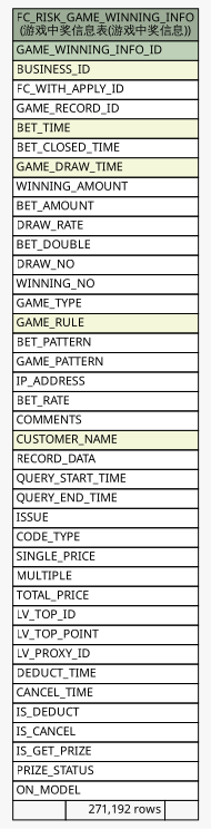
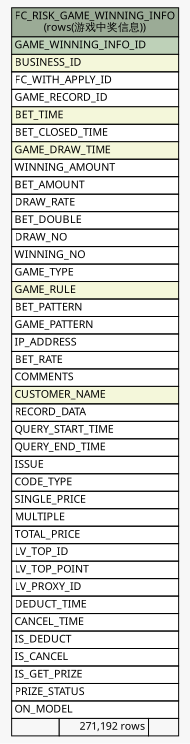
  digraph {
    bgcolor="#f7f7f7"
    fontname="Microsoft YaHei"
    fontsize=11
    nodesep=0.18
    rankdir=RL
    ranksep=0.46
-   n1 [fontname="Microsoft YaHei" fontsize=11 label=<     <TABLE BORDER="0" CELLBORDER="1" CELLSPACING="0" BGCOLOR="#ffffff">       <TR><TD COLSPAN="3" BGCOLOR="#9bab96" ALIGN="CENTER">FC_RISK_GAME_WINNING_INFO<br/>(游戏中奖信息表(游戏中奖信息))</TD></TR>       <TR><TD PORT="GAME_WINNING_INFO_ID" COLSPAN="3" BGCOLOR="#bed1b8" ALIGN="LEFT">GAME_WINNING_INFO_ID</TD></TR>       <TR><TD PORT="BUSINESS_ID" COLSPAN="3" BGCOLOR="#f4f7da" ALIGN="LEFT">BUSINESS_ID</TD></TR>       <TR><TD PORT="FC_WITH_APPLY_ID" COLSPAN="3" ALIGN="LEFT">FC_WITH_APPLY_ID</TD></TR>       <TR><TD PORT="GAME_RECORD_ID" COLSPAN="3" ALIGN="LEFT">GAME_RECORD_ID</TD></TR>       <TR><TD PORT="BET_TIME" COLSPAN="3" BGCOLOR="#f4f7da" ALIGN="LEFT">BET_TIME</TD></TR>       <TR><TD PORT="BET_CLOSED_TIME" COLSPAN="3" ALIGN="LEFT">BET_CLOSED_TIME</TD></TR>       <TR><TD PORT="GAME_DRAW_TIME" COLSPAN="3" BGCOLOR="#f4f7da" ALIGN="LEFT">GAME_DRAW_TIME</TD></TR>       <TR><TD PORT="WINNING_AMOUNT" COLSPAN="3" ALIGN="LEFT">WINNING_AMOUNT</TD></TR>       <TR><TD PORT="BET_AMOUNT" COLSPAN="3" ALIGN="LEFT">BET_AMOUNT</TD></TR>       <TR><TD PORT="DRAW_RATE" COLSPAN="3" ALIGN="LEFT">DRAW_RATE</TD></TR>       <TR><TD PORT="BET_DOUBLE" COLSPAN="3" ALIGN="LEFT">BET_DOUBLE</TD></TR>       <TR><TD PORT="DRAW_NO" COLSPAN="3" ALIGN="LEFT">DRAW_NO</TD></TR>       <TR><TD PORT="WINNING_NO" COLSPAN="3" ALIGN="LEFT">WINNING_NO</TD></TR>       <TR><TD PORT="GAME_TYPE" COLSPAN="3" ALIGN="LEFT">GAME_TYPE</TD></TR>       <TR><TD PORT="GAME_RULE" COLSPAN="3" BGCOLOR="#f4f7da" ALIGN="LEFT">GAME_RULE</TD></TR>       <TR><TD PORT="BET_PATTERN" COLSPAN="3" ALIGN="LEFT">BET_PATTERN</TD></TR>       <TR><TD PORT="GAME_PATTERN" COLSPAN="3" ALIGN="LEFT">GAME_PATTERN</TD></TR>       <TR><TD PORT="IP_ADDRESS" COLSPAN="3" ALIGN="LEFT">IP_ADDRESS</TD></TR>       <TR><TD PORT="BET_RATE" COLSPAN="3" ALIGN="LEFT">BET_RATE</TD></TR>       <TR><TD PORT="COMMENTS" COLSPAN="3" ALIGN="LEFT">COMMENTS</TD></TR>       <TR><TD PORT="CUSTOMER_NAME" COLSPAN="3" BGCOLOR="#f4f7da" ALIGN="LEFT">CUSTOMER_NAME</TD></TR>       <TR><TD PORT="RECORD_DATA" COLSPAN="3" ALIGN="LEFT">RECORD_DATA</TD></TR>       <TR><TD PORT="QUERY_START_TIME" COLSPAN="3" ALIGN="LEFT">QUERY_START_TIME</TD></TR>       <TR><TD PORT="QUERY_END_TIME" COLSPAN="3" ALIGN="LEFT">QUERY_END_TIME</TD></TR>       <TR><TD PORT="ISSUE" COLSPAN="3" ALIGN="LEFT">ISSUE</TD></TR>       <TR><TD PORT="CODE_TYPE" COLSPAN="3" ALIGN="LEFT">CODE_TYPE</TD></TR>       <TR><TD PORT="SINGLE_PRICE" COLSPAN="3" ALIGN="LEFT">SINGLE_PRICE</TD></TR>       <TR><TD PORT="MULTIPLE" COLSPAN="3" ALIGN="LEFT">MULTIPLE</TD></TR>       <TR><TD PORT="TOTAL_PRICE" COLSPAN="3" ALIGN="LEFT">TOTAL_PRICE</TD></TR>       <TR><TD PORT="LV_TOP_ID" COLSPAN="3" ALIGN="LEFT">LV_TOP_ID</TD></TR>       <TR><TD PORT="LV_TOP_POINT" COLSPAN="3" ALIGN="LEFT">LV_TOP_POINT</TD></TR>       <TR><TD PORT="LV_PROXY_ID" COLSPAN="3" ALIGN="LEFT">LV_PROXY_ID</TD></TR>       <TR><TD PORT="DEDUCT_TIME" COLSPAN="3" ALIGN="LEFT">DEDUCT_TIME</TD></TR>       <TR><TD PORT="CANCEL_TIME" COLSPAN="3" ALIGN="LEFT">CANCEL_TIME</TD></TR>       <TR><TD PORT="IS_DEDUCT" COLSPAN="3" ALIGN="LEFT">IS_DEDUCT</TD></TR>       <TR><TD PORT="IS_CANCEL" COLSPAN="3" ALIGN="LEFT">IS_CANCEL</TD></TR>       <TR><TD PORT="IS_GET_PRIZE" COLSPAN="3" ALIGN="LEFT">IS_GET_PRIZE</TD></TR>       <TR><TD PORT="PRIZE_STATUS" COLSPAN="3" ALIGN="LEFT">PRIZE_STATUS</TD></TR>       <TR><TD PORT="ON_MODEL" COLSPAN="3" ALIGN="LEFT">ON_MODEL</TD></TR>       <TR><TD ALIGN="LEFT" BGCOLOR="#f7f7f7">  </TD><TD ALIGN="RIGHT" BGCOLOR="#f7f7f7">271,192 rows</TD><TD ALIGN="RIGHT" BGCOLOR="#f7f7f7">  </TD></TR>     </TABLE>> shape=plaintext]
+   n1 [fontname="Microsoft YaHei" fontsize=11 label=<     <TABLE BORDER="0" CELLBORDER="1" CELLSPACING="0" BGCOLOR="#ffffff">       <TR><TD COLSPAN="3" BGCOLOR="#9bab96" ALIGN="CENTER">FC_RISK_GAME_WINNING_INFO<br/>(rows(游戏中奖信息))</TD></TR>       <TR><TD PORT="GAME_WINNING_INFO_ID" COLSPAN="3" BGCOLOR="#bed1b8" ALIGN="LEFT">GAME_WINNING_INFO_ID</TD></TR>       <TR><TD PORT="BUSINESS_ID" COLSPAN="3" BGCOLOR="#f4f7da" ALIGN="LEFT">BUSINESS_ID</TD></TR>       <TR><TD PORT="FC_WITH_APPLY_ID" COLSPAN="3" ALIGN="LEFT">FC_WITH_APPLY_ID</TD></TR>       <TR><TD PORT="GAME_RECORD_ID" COLSPAN="3" ALIGN="LEFT">GAME_RECORD_ID</TD></TR>       <TR><TD PORT="BET_TIME" COLSPAN="3" BGCOLOR="#f4f7da" ALIGN="LEFT">BET_TIME</TD></TR>       <TR><TD PORT="BET_CLOSED_TIME" COLSPAN="3" ALIGN="LEFT">BET_CLOSED_TIME</TD></TR>       <TR><TD PORT="GAME_DRAW_TIME" COLSPAN="3" BGCOLOR="#f4f7da" ALIGN="LEFT">GAME_DRAW_TIME</TD></TR>       <TR><TD PORT="WINNING_AMOUNT" COLSPAN="3" ALIGN="LEFT">WINNING_AMOUNT</TD></TR>       <TR><TD PORT="BET_AMOUNT" COLSPAN="3" ALIGN="LEFT">BET_AMOUNT</TD></TR>       <TR><TD PORT="DRAW_RATE" COLSPAN="3" ALIGN="LEFT">DRAW_RATE</TD></TR>       <TR><TD PORT="BET_DOUBLE" COLSPAN="3" ALIGN="LEFT">BET_DOUBLE</TD></TR>       <TR><TD PORT="DRAW_NO" COLSPAN="3" ALIGN="LEFT">DRAW_NO</TD></TR>       <TR><TD PORT="WINNING_NO" COLSPAN="3" ALIGN="LEFT">WINNING_NO</TD></TR>       <TR><TD PORT="GAME_TYPE" COLSPAN="3" ALIGN="LEFT">GAME_TYPE</TD></TR>       <TR><TD PORT="GAME_RULE" COLSPAN="3" BGCOLOR="#f4f7da" ALIGN="LEFT">GAME_RULE</TD></TR>       <TR><TD PORT="BET_PATTERN" COLSPAN="3" ALIGN="LEFT">BET_PATTERN</TD></TR>       <TR><TD PORT="GAME_PATTERN" COLSPAN="3" ALIGN="LEFT">GAME_PATTERN</TD></TR>       <TR><TD PORT="IP_ADDRESS" COLSPAN="3" ALIGN="LEFT">IP_ADDRESS</TD></TR>       <TR><TD PORT="BET_RATE" COLSPAN="3" ALIGN="LEFT">BET_RATE</TD></TR>       <TR><TD PORT="COMMENTS" COLSPAN="3" ALIGN="LEFT">COMMENTS</TD></TR>       <TR><TD PORT="CUSTOMER_NAME" COLSPAN="3" BGCOLOR="#f4f7da" ALIGN="LEFT">CUSTOMER_NAME</TD></TR>       <TR><TD PORT="RECORD_DATA" COLSPAN="3" ALIGN="LEFT">RECORD_DATA</TD></TR>       <TR><TD PORT="QUERY_START_TIME" COLSPAN="3" ALIGN="LEFT">QUERY_START_TIME</TD></TR>       <TR><TD PORT="QUERY_END_TIME" COLSPAN="3" ALIGN="LEFT">QUERY_END_TIME</TD></TR>       <TR><TD PORT="ISSUE" COLSPAN="3" ALIGN="LEFT">ISSUE</TD></TR>       <TR><TD PORT="CODE_TYPE" COLSPAN="3" ALIGN="LEFT">CODE_TYPE</TD></TR>       <TR><TD PORT="SINGLE_PRICE" COLSPAN="3" ALIGN="LEFT">SINGLE_PRICE</TD></TR>       <TR><TD PORT="MULTIPLE" COLSPAN="3" ALIGN="LEFT">MULTIPLE</TD></TR>       <TR><TD PORT="TOTAL_PRICE" COLSPAN="3" ALIGN="LEFT">TOTAL_PRICE</TD></TR>       <TR><TD PORT="LV_TOP_ID" COLSPAN="3" ALIGN="LEFT">LV_TOP_ID</TD></TR>       <TR><TD PORT="LV_TOP_POINT" COLSPAN="3" ALIGN="LEFT">LV_TOP_POINT</TD></TR>       <TR><TD PORT="LV_PROXY_ID" COLSPAN="3" ALIGN="LEFT">LV_PROXY_ID</TD></TR>       <TR><TD PORT="DEDUCT_TIME" COLSPAN="3" ALIGN="LEFT">DEDUCT_TIME</TD></TR>       <TR><TD PORT="CANCEL_TIME" COLSPAN="3" ALIGN="LEFT">CANCEL_TIME</TD></TR>       <TR><TD PORT="IS_DEDUCT" COLSPAN="3" ALIGN="LEFT">IS_DEDUCT</TD></TR>       <TR><TD PORT="IS_CANCEL" COLSPAN="3" ALIGN="LEFT">IS_CANCEL</TD></TR>       <TR><TD PORT="IS_GET_PRIZE" COLSPAN="3" ALIGN="LEFT">IS_GET_PRIZE</TD></TR>       <TR><TD PORT="PRIZE_STATUS" COLSPAN="3" ALIGN="LEFT">PRIZE_STATUS</TD></TR>       <TR><TD PORT="ON_MODEL" COLSPAN="3" ALIGN="LEFT">ON_MODEL</TD></TR>       <TR><TD ALIGN="LEFT" BGCOLOR="#f7f7f7">  </TD><TD ALIGN="RIGHT" BGCOLOR="#f7f7f7">271,192 rows</TD><TD ALIGN="RIGHT" BGCOLOR="#f7f7f7">  </TD></TR>     </TABLE>> shape=plaintext]
  }
